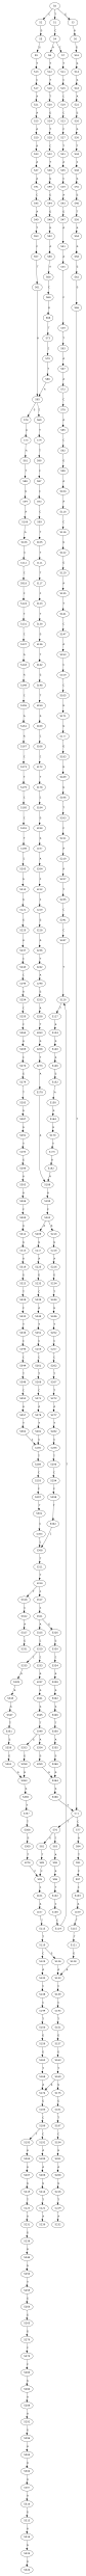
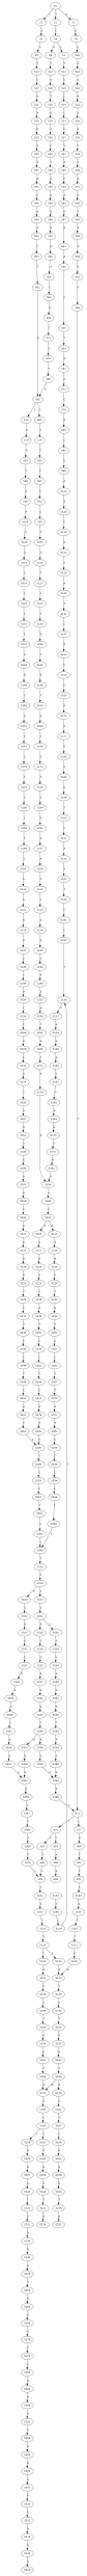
  strict digraph {
    fontname="Source Code Pro"
    node [fontname="Source Code Pro"]
    edge [fontname="Source Code Pro"]
    S0
    S1
    S2
    S3
    S4
    S5
    S6
    S7
    S8
    S9
    S10
    S11
    S12
    S13
    S14
    S15
    S16
    S17
    S18
    S19
    S20
    S21
    S22
    S23
    S24
    S25
    S26
    S27
    S28
    S29
    S30
    S31
    S32
    S33
    S34
    S35
    S36
    S37
    S38
    S39
    S40
    S41
    S42
    S43
    S44
    S45
    S46
    S47
    S48
    S49
    S50
    S51
    S52
    S53
    S54
    S55
    S56
    S57
    S58
    S59
    S60
    S61
    S62
    S63
    S64
    S65
    S66
    S67
    S68
    S69
    S70
    S71
    S72
    S73
    S74
    S75
    S76
    S77
    S78
    S79
    S80
    S81
    S82
    S83
    S84
    S85
    S86
    S87
    S88
    S89
    S90
    S91
    S92
    S93
    S94
    S95
    S96
    S97
    S98
    S99
    S100
    S101
    S102
    S103
    S104
    S105
    S106
    S107
    S108
    S109
    S110
    S111
    S112
    S113
    S114
    S115
    S116
    S117
    n119 [label=S918]
    S119
    S120
    S121
    S122
    S123
    S124
    S125
    S126
    S127
    S128
    S129
    S130
    S131
    S132
    S133
    S134
    S135
    S136
    S137
    S138
    S139
    S140
    S141
    S142
    S143
    S144
    S145
    S146
    S147
    S148
    S149
    S150
    S151
    S152
    S153
    S154
    S155
    S156
    S157
    S158
    S159
    S160
    S161
    S162
    S163
    S164
    S165
    S166
    S167
    S168
    S169
    S170
    S171
    S172
    S173
    S174
    S175
    S176
    S177
    S178
    S179
    S180
    S181
    S182
    S183
    S184
    S185
    S186
    S187
    S188
    S189
    S190
    S191
    S192
    S193
    S194
    S195
    S196
    S197
    S198
    S199
    S200
    S201
    S202
    S203
    S204
    S205
    S206
    S207
    S208
    S209
    S210
    S211
    S212
    S213
    S214
    S215
    S216
    S217
    S218
    S219
    S220
    S221
    S222
    S223
    S224
    S225
    S226
    S227
    S228
    S229
    S230
    S231
    S232
    S233
    S234
    S235
    S236
    S237
    S238
    S239
    S240
    S241
    S242
    S243
    S244
    S245
    S246
    S247
    S248
    S249
    S250
    S251
    S252
    S253
    S254
    S255
    S256
    S257
    S258
    S259
    S260
    S261
    S262
    S263
    S264
    S265
    S266
    S267
    S268
    S269
    S270
    S271
    S272
    S273
    S274
    S275
    S276
    S277
    S278
    S279
    S280
    S281
    S282
    S283
    S284
    S285
    S286
    S287
    S288
    S289
    S290
    S291
    S292
    S293
    S294
    S295
    S296
    S297
    S298
    S299
    S300
    S301
    S302
    S303
    S304
    S305
    S308
    S306
    S307
    S309
    S310
    S311
    S312
    S313
    S314
    S315
    S316
    S317
    S318
    S319
    S320
    S321
    S322
    S323
    S324
    S325
    S326
    S327
    S328
    S329
    S330
    S331
    S332
    S333
    S334
    S335
    S336
    S337
    S338
    S339
    S340
    S341
    S342
    S343
    S344
    S345
    S346
    S347
    S348
    S349
    S350
    S351
    S352
    S353
    S354
    S355
    S356
    S357
    S358
    S359
    S360
    S361
    S362
    S363
    S364
    S365
    S366
    S367
    S368
    S369
    S370
    S0 -> S1 [label=T]
    S0 -> S2 [label=C]
    S0 -> S3 [label=G]
    S1 -> S4 [label=C]
    S2 -> S5 [label=G]
    S3 -> S6 [label=A]
    S4 -> S7 [label=C]
    S4 -> S8 [label=A]
    S5 -> S9 [label=G]
    S6 -> S10 [label=G]
    S7 -> S11 [label=T]
    S8 -> S12 [label=T]
    S9 -> S13 [label=T]
    S10 -> S14 [label=G]
    S11 -> S15 [label=C]
    S12 -> S16 [label=T]
    S13 -> S17 [label=C]
    S14 -> S18 [label=G]
    S15 -> S19 [label=C]
    S16 -> S20 [label=T]
    S17 -> S21 [label=A]
    S18 -> S22 [label=A]
    S19 -> S23 [label=C]
    S20 -> S24 [label=G]
    S21 -> S25 [label=A]
    S22 -> S26 [label=G]
    S23 -> S27 [label=C]
    S24 -> S28 [label=T]
    S25 -> S29 [label=A]
    S26 -> S30 [label=G]
    S27 -> S31 [label=T]
    S28 -> S32 [label=C]
    S29 -> S33 [label=A]
    S30 -> S34 [label=T]
    S31 -> S35 [label=A]
    S32 -> S36 [label=T]
    S33 -> S37 [label=A]
    S34 -> S38 [label=C]
    S35 -> S39 [label=C]
    S36 -> S40 [label=G]
    S37 -> S41 [label=A]
    S38 -> S42 [label=G]
    S39 -> S43 [label=A]
    S40 -> S44 [label=G]
    S41 -> S45 [label=C]
    S42 -> S46 [label=G]
    S43 -> S47 [label=G]
    S44 -> S48 [label=G]
    S45 -> S49 [label=A]
    S46 -> S50 [label=T]
    S47 -> S51 [label=A]
    S48 -> S52 [label=G]
    S49 -> S53 [label=T]
    S50 -> S54 [label=A]
    S51 -> S55 [label=A]
    S52 -> S56 [label=A]
    S53 -> S57 [label=C]
    S54 -> S58 [label=G]
    S55 -> S59 [label=C]
    S56 -> S60 [label=A]
    S57 -> S61 [label=T]
    S58 -> S62 [label=G]
    S59 -> S63 [label=T]
    S60 -> S64 [label=C]
    S61 -> S65 [label=A]
    S62 -> S66 [label=G]
    S63 -> S67 [label=A]
    S64 -> S68 [label=A]
    S65 -> S69 [label=C]
    S65 -> S70 [label=G]
    S66 -> S71 [label=T]
    S67 -> S72 [label=A]
    S68 -> S73 [label=T]
    S69 -> S74 [label=T]
    S70 -> S75 [label=A]
    S71 -> S76 [label=T]
    S71 -> S77 [label=C]
    S72 -> S78 [label=C]
    S73 -> S79 [label=C]
    S74 -> S80 [label=T]
    S75 -> S81 [label=A]
    S76 -> S82 [label=G]
    S76 -> S83 [label=C]
    S77 -> S84 [label=A]
    S78 -> S85 [label=A]
    S79 -> S86 [label=T]
    S80 -> S87 [label=C]
    S81 -> S88 [label=T]
    S82 -> S89 [label=T]
    S83 -> S90 [label=A]
    S84 -> S91 [label=T]
    S85 -> S92 [label=C]
    S86 -> S65 [label=A]
    S87 -> S93 [label=C]
    S88 -> S94 [label=G]
    S89 -> S95 [label=C]
    S90 -> S96 [label=A]
    S91 -> S97 [label=C]
    S92 -> S98 [label=G]
    S93 -> S99 [label=C]
    S94 -> S100 [label=A]
    S95 -> S101 [label=C]
-   S96 -> S102 [label=T]
    S97 -> S103 [label=C]
    S98 -> S104 [label=A]
    S99 -> S105 [label=T]
    S100 -> S106 [label=A]
    S101 -> S107 [label=A]
    S102 -> S108 [label=C]
    S103 -> S109 [label=A]
    S104 -> S110 [label=A]
    S105 -> S111 [label=T]
    S106 -> S112 [label=C]
    S107 -> S113 [label=T]
    S108 -> S114 [label=C]
    S109 -> S115 [label=T]
    S110 -> S116 [label=C]
    S111 -> S117 [label=T]
    S112 -> n119 [label=C]
    S113 -> S119 [label=T]
    S114 -> S120 [label=T]
    S115 -> S121 [label=T]
    S116 -> S122 [label=G]
    S117 -> S123 [label=C]
    n119 -> S124 [label=C]
    S119 -> S125 [label=C]
    S119 -> S126 [label=G]
    S120 -> S127 [label=T]
    S121 -> S128 [label=G]
    S122 -> S129 [label=G]
    S123 -> S130 [label=T]
    S124 -> S131 [label=T]
    S125 -> S132 [label=A]
    S126 -> S133 [label=A]
    S127 -> S134 [label=A]
    S128 -> S133 [label=A]
    S129 -> S135 [label=A]
    S130 -> S136 [label=G]
    S131 -> S137 [label=C]
    S132 -> S138 [label=C]
    S133 -> S139 [label=C]
    S134 -> S140 [label=G]
    S135 -> S141 [label=T]
    S136 -> S142 [label=T]
    S137 -> S143 [label=A]
    S138 -> S144 [label=C]
    S139 -> S145 [label=C]
    S140 -> S146 [label=A]
    S141 -> S147 [label=C]
    S142 -> S148 [label=G]
    S143 -> S149 [label=A]
    S144 -> S150 [label=T]
    S145 -> S151 [label=T]
    S146 -> S152 [label=G]
    S147 -> S153 [label=A]
    S148 -> S154 [label=T]
    S149 -> S155 [label=C]
    S150 -> S156 [label=G]
    S151 -> S157 [label=G]
    S152 -> S158 [label=A]
    S153 -> S159 [label=C]
    S154 -> S160 [label=G]
    S155 -> S161 [label=A]
    S156 -> S162 [label=G]
    S157 -> S163 [label=G]
    S158 -> S164 [label=G]
    S159 -> S165 [label=C]
    S160 -> S166 [label=C]
    S161 -> S167 [label=A]
    S162 -> S168 [label=T]
    S163 -> S169 [label=T]
    S164 -> S170 [label=G]
    S165 -> S171 [label=G]
    S166 -> S172 [label=C]
    S167 -> S173 [label=C]
    S168 -> S174 [label=A]
    S169 -> S174 [label=A]
    S169 -> S175 [label=G]
    S170 -> S176 [label=T]
    S171 -> S177 [label=G]
    S172 -> S178 [label=T]
    S173 -> S179 [label=T]
    S174 -> S180 [label=G]
    S175 -> S181 [label=G]
    S176 -> S182 [label=A]
    S177 -> S183 [label=G]
    S178 -> S184 [label=C]
    S179 -> S185 [label=C]
    S180 -> S186 [label=C]
    S181 -> S187 [label=T]
    S182 -> S188 [label=A]
    S183 -> S189 [label=G]
    S184 -> S190 [label=G]
    S185 -> S191 [label=C]
    S186 -> S192 [label=C]
    S186 -> S193 [label=T]
    S187 -> S194 [label=C]
    S188 -> S195 [label=A]
    S189 -> S196 [label=G]
    S190 -> S197 [label=G]
    S191 -> S198 [label=T]
    S192 -> S199 [label=A]
    S193 -> S200 [label=A]
    S194 -> S201 [label=G]
    S195 -> S202 [label=C]
    S196 -> S203 [label=T]
    S197 -> S204 [label=A]
    S198 -> S205 [label=C]
    S199 -> S206 [label=A]
    S200 -> S207 [label=A]
    S201 -> S208 [label=A]
    S202 -> S209 [label=A]
    S202 -> S210 [label=G]
    S203 -> S211 [label=C]
    S204 -> S212 [label=C]
    S205 -> S213 [label=G]
    S206 -> S214 [label=G]
    S207 -> S215 [label=G]
    S208 -> S216 [label=G]
    S209 -> S217 [label=G]
    S210 -> S218 [label=G]
    S211 -> S219 [label=A]
    S212 -> S220 [label=C]
    S213 -> S221 [label=G]
    S214 -> S222 [label=T]
    S215 -> S223 [label=T]
    S216 -> S224 [label=T]
    S217 -> S225 [label=A]
    S218 -> S226 [label=A]
    S219 -> S227 [label=A]
    S220 -> S228 [label=G]
    S221 -> S229 [label=G]
    S222 -> S230 [label=A]
    S223 -> S231 [label=A]
    S224 -> S232 [label=A]
    S225 -> S233 [label=G]
    S226 -> S234 [label=G]
    S227 -> S235 [label=T]
    S228 -> S236 [label=G]
    S229 -> S237 [label=A]
    S231 -> S238 [label=G]
    S233 -> S239 [label=C]
    S234 -> S240 [label=T]
    S235 -> S241 [label=C]
    S236 -> S242 [label=T]
    S237 -> S243 [label=C]
    S238 -> S244 [label=A]
    S239 -> S245 [label=A]
    S240 -> S246 [label=G]
    S241 -> S247 [label=C]
    S242 -> S248 [label=A]
    S243 -> S249 [label=C]
    S244 -> S250 [label=G]
    S245 -> S251 [label=T]
    S246 -> S252 [label=T]
    S247 -> S120 [label=T]
    S248 -> S253 [label=G]
    S249 -> S254 [label=A]
    S250 -> S255 [label=T]
    S251 -> S256 [label=C]
    S252 -> S257 [label=C]
    S253 -> S258 [label=A]
    S254 -> S259 [label=C]
    S255 -> S260 [label=G]
    S256 -> S261 [label=C]
    S257 -> S262 [label=C]
    S258 -> S263 [label=T]
    S259 -> S264 [label=C]
    S260 -> S265 [label=G]
    S261 -> S266 [label=T]
    S262 -> S267 [label=T]
    S263 -> S268 [label=G]
    S264 -> S269 [label=A]
    S265 -> S270 [label=G]
    S266 -> S271 [label=C]
    S267 -> S272 [label=T]
    S268 -> S273 [label=T]
    S269 -> S274 [label=C]
    S270 -> S275 [label=C]
    S271 -> S276 [label=A]
    S272 -> S277 [label=A]
    S273 -> S278 [label=A]
    S274 -> S279 [label=G]
    S275 -> S280 [label=C]
    S276 -> S281 [label=T]
    S277 -> S282 [label=T]
    S278 -> S188 [label=A]
    S279 -> S283 [label=T]
    S280 -> S284 [label=G]
    S281 -> S285 [label=C]
    S282 -> S286 [label=C]
    S283 -> S287 [label=G]
    S284 -> S288 [label=A]
    S285 -> S289 [label=T]
    S286 -> S290 [label=T]
    S287 -> S291 [label=G]
    S288 -> S292 [label=A]
    S289 -> S293 [label=C]
    S290 -> S294 [label=C]
    S291 -> S295 [label=T]
    S292 -> S296 [label=G]
    S293 -> S297 [label=C]
    S294 -> S298 [label=C]
    S295 -> S299 [label=G]
    S296 -> S300 [label=A]
    S297 -> S301 [label=T]
    S298 -> S302 [label=T]
    S299 -> S303 [label=A]
    S300 -> S304 [label=A]
    S301 -> S305 [label=C]
    S302 -> S308 [label=C]
    S303 -> S306 [label=A]
    S304 -> S307 [label=A]
    S305 -> S308 [label=C]
    S308 -> S311 [label=T]
    S306 -> S309 [label=C]
    S307 -> S310 [label=A]
    S309 -> S312 [label=A]
    S310 -> S313 [label=G]
    S311 -> S314 [label=T]
    S312 -> S315 [label=G]
    S313 -> S316 [label=A]
    S314 -> S317 [label=C]
    S314 -> S318 [label=T]
    S315 -> S319 [label=A]
    S316 -> S320 [label=G]
    S317 -> S321 [label=C]
    S318 -> S322 [label=C]
    S319 -> S323 [label=G]
    S320 -> S324 [label=A]
    S321 -> S325 [label=A]
    S321 -> S326 [label=G]
    S322 -> S327 [label=A]
    S323 -> S328 [label=T]
    S325 -> S329 [label=C]
    S326 -> S330 [label=G]
    S327 -> S331 [label=G]
    S328 -> S332 [label=C]
    S329 -> S333 [label=C]
    S330 -> S334 [label=C]
-   S329 -> S335 [label=C]
+   S331 -> S335 [label=C]
    S332 -> S336 [label=T]
    S333 -> S337 [label=A]
    S334 -> S338 [label=A]
    S335 -> S339 [label=A]
    S336 -> S340 [label=C]
    S337 -> S341 [label=G]
    S338 -> S342 [label=G]
    S339 -> S343 [label=G]
    S340 -> S344 [label=C]
    S341 -> S345 [label=G]
    S342 -> S346 [label=G]
    S343 -> S347 [label=G]
    S344 -> S348 [label=T]
    S345 -> S349 [label=T]
    S346 -> S350 [label=T]
    S347 -> S351 [label=T]
    S348 -> S352 [label=C]
    S349 -> S353 [label=G]
    S349 -> S354 [label=A]
    S350 -> S355 [label=A]
    S351 -> S356 [label=G]
    S352 -> S357 [label=A]
    S353 -> S358 [label=G]
    S354 -> S359 [label=G]
    S355 -> S360 [label=G]
    S356 -> S361 [label=G]
    S357 -> S362 [label=T]
    S358 -> S363 [label=G]
    S359 -> S364 [label=G]
    S360 -> S364 [label=G]
    S361 -> S363 [label=G]
    S362 -> S285 [label=C]
    S363 -> S365 [label=G]
    S364 -> S366 [label=G]
    S365 -> S367 [label=T]
    S366 -> S71 [label=T]
    S367 -> S368 [label=T]
    S368 -> S369 [label=G]
    S369 -> S370 [label=T]
    S370 -> S95 [label=C]
  }
